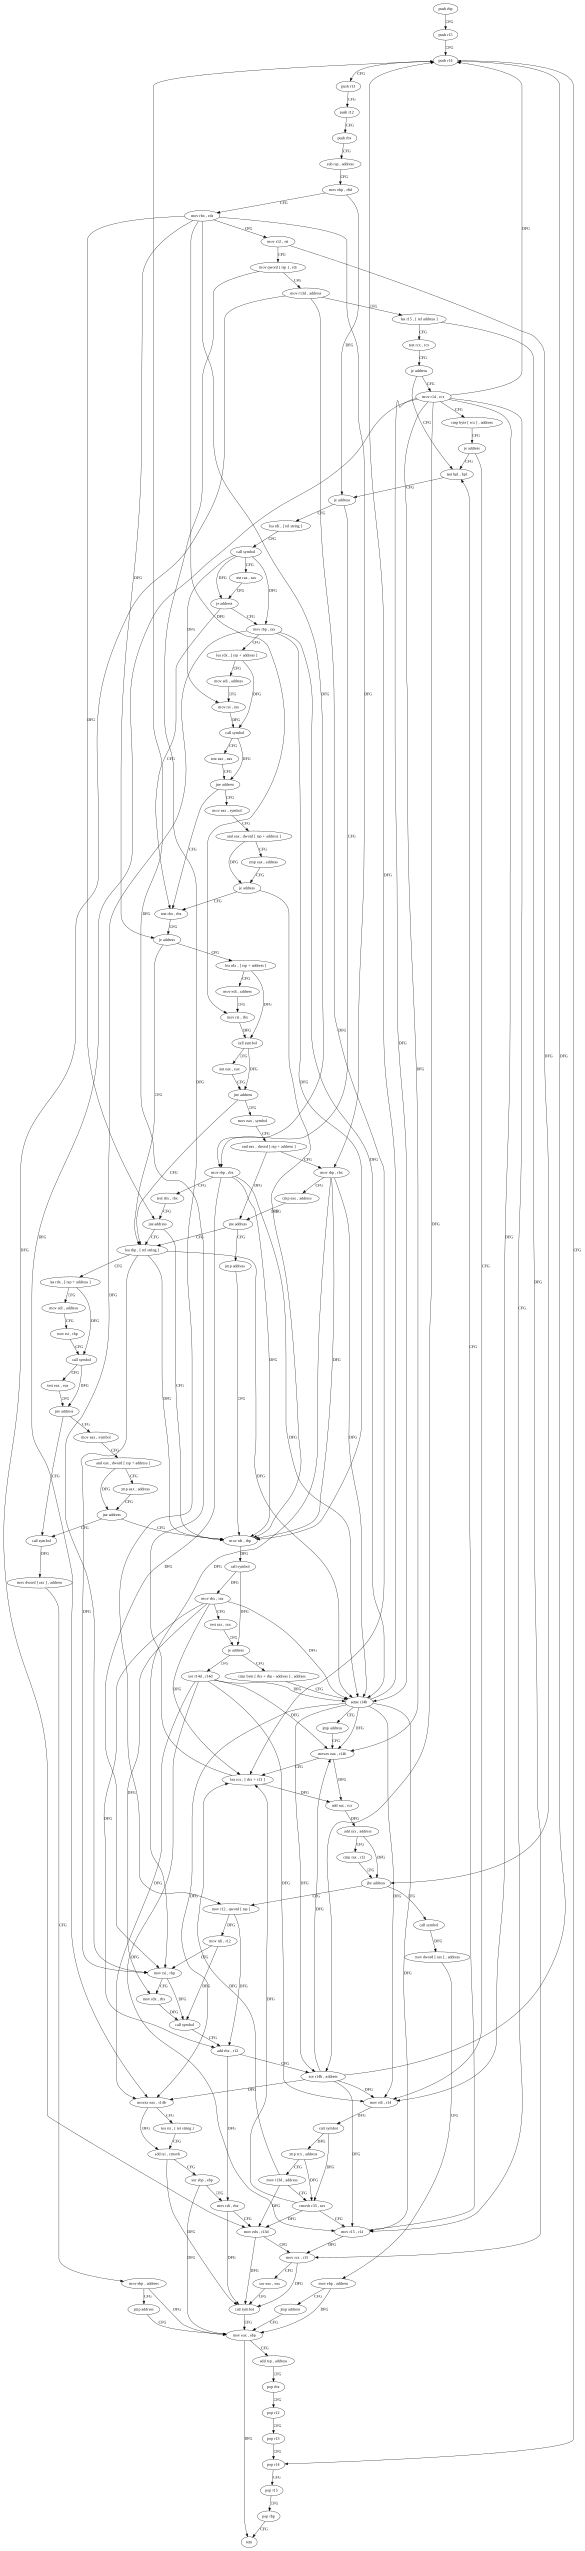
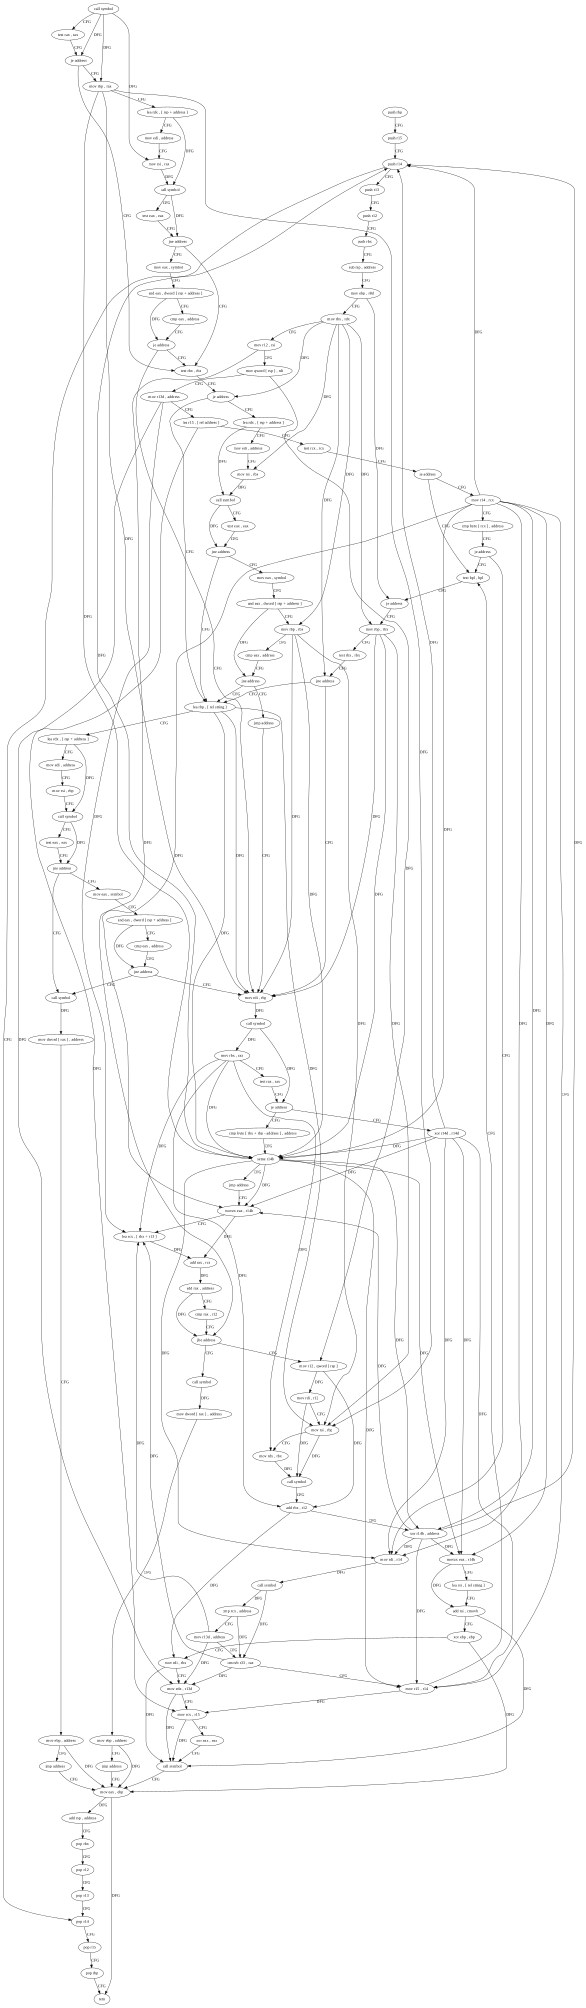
  digraph {
    fontname="Liberation Serif"
    node [fontname="Liberation Serif"]
    edge [fontname="Liberation Serif"]
    n1 [label="push rbp"]
    n2 [label="push r15"]
    n3 [label="push r14"]
    n4 [label="push r13"]
    n5 [label="pop r14"]
    n6 [label="push r12"]
    n7 [label="pop r15"]
    n8 [label="push rbx"]
    n9 [label="sub rsp , address"]
    n10 [label="mov ebp , r8d"]
    n11 [label="mov rbx , rdx"]
    n12 [label="je address"]
    n13 [label="mov r12 , rsi"]
    n14 [label="mov rbp , rbx"]
    n15 [label="jne address"]
    n16 [label="je address"]
    n17 [label="mov rsi , rbx"]
    n18 [label="mov rbp , rbx"]
-   n19 [label="lea rdi , [ rel string ]"]
    n20 [label="mov qword [ rsp ] , rdi"]
    n21 [label="jbe address"]
    n22 [label="setne r14b"]
    n23 [label="test rbx , rbx"]
    n24 [label="mov rdi , rbp"]
    n25 [label="mov rsi , rbp"]
    n26 [label="lea rbp , [ rel string ]"]
    n27 [label="lea rdx , [ rsp + address ]"]
    n28 [label="call symbol"]
    n29 [label="cmp eax , address"]
    n30 [label="mov r13d , address"]
    n31 [label="mov r12 , qword [ rsp ]"]
    n32 [label="call symbol"]
    n33 [label="lea r15 , [ rel address ]"]
    n34 [label="mov edx , r13d"]
    n35 [label="lea rcx , [ rbx + r13 ]"]
    n36 [label="add rbx , r12"]
    n37 [label="mov rdi , r12"]
    n38 [label="test rcx , rcx"]
    n39 [label="mov rcx , r15"]
    n40 [label="call symbol"]
    n41 [label="add rax , rcx"]
    n42 [label="je address"]
    n43 [label="xor eax , eax"]
    n44 [label="test bpl , bpl"]
    n45 [label="mov r14 , rcx"]
    n46 [label="cmp byte [ rcx ] , address"]
    n47 [label="mov rdi , r14"]
    n48 [label="mov r15 , r14"]
    n49 [label="movzx eax , r14b"]
    n50 [label="xor r14b , address"]
    n51 [label="movzx eax , r14b"]
    n52 [label="je address"]
    n53 [label="call symbol"]
    n54 [label="jmp address"]
    n55 [label="lea rsi , [ rel string ]"]
    n56 [label="add rsi , cmovb"]
    n57 [label="call symbol"]
    n58 [label="call symbol"]
    n59 [label="mov rdx , rbx"]
    n60 [label="call symbol"]
    n61 [label="test rax , rax"]
    n62 [label="je address"]
    n63 [label="mov rbp , rax"]
    n64 [label="mov rsi , rax"]
    n65 [label="cmp rcx , address"]
    n66 [label="cmovb r33 , rax"]
    n67 [label="lea rdx , [ rsp + address ]"]
    n68 [label="mov rbx , rax"]
    n69 [label="je address"]
    n70 [label="mov edi , address"]
    n71 [label="call symbol"]
    n72 [label="test rbx , rbx"]
    n73 [label="lea rdx , [ rsp + address ]"]
    n74 [label="call symbol"]
    n75 [label="mov edi , address"]
    n76 [label="mov r13d , address"]
    n77 [label="test rax , rax"]
    n78 [label="xor r14d , r14d"]
    n79 [label="cmp byte [ rbx + rbp - address ] , address"]
    n80 [label="mov rdi , rbx"]
    n81 [label="mov rsi , rbp"]
    n82 [label="test eax , eax"]
    n83 [label="jne address"]
    n84 [label="call symbol"]
    n85 [label="mov eax , symbol"]
    n86 [label="mov dword [ rax ] , address"]
    n87 [label="and eax , dword [ rsp + address ]"]
    n88 [label="mov ebp , address"]
    n89 [label="cmp eax , address"]
    n90 [label="jne address"]
    n91 [label="mov edi , address"]
    n92 [label="test eax , eax"]
    n93 [label="jne address"]
    n94 [label="test eax , eax"]
    n95 [label="jne address"]
    n96 [label="mov eax , symbol"]
    n97 [label="and eax , dword [ rsp + address ]"]
    n98 [label="cmp eax , address"]
    n99 [label="je address"]
    n100 [label="add rax , address"]
    n101 [label="jmp address"]
    n102 [label="mov eax , ebp"]
    n103 [label="add rsp , address"]
    n104 [label=retn]
    n105 [label="pop rbx"]
    n106 [label="mov eax , symbol"]
    n107 [label="and eax , dword [ rsp + address ]"]
    n108 [label="jne address"]
    n109 [label="xor ebp , ebp"]
    n110 [label="mov dword [ rax ] , address"]
    n111 [label="mov ebp , address"]
    n112 [label="jmp address"]
    n113 [label="cmp rax , r12"]
    n114 [label="pop r12"]
    n115 [label="pop r13"]
    n116 [label="pop rbp"]
    n117 [label="jmp address"]
    n1 -> n2 [label=CFG]
    n2 -> n3 [label=CFG]
    n3 -> n4 [label=CFG]
    n3 -> n5 [label=CFG]
    n4 -> n6 [label=CFG]
    n5 -> n7 [label=CFG]
    n6 -> n8 [label=CFG]
    n7 -> n116 [label=CFG]
    n8 -> n9 [label=CFG]
    n9 -> n10 [label=CFG]
    n10 -> n11 [label=CFG]
    n10 -> n12 [label=DFG]
    n11 -> n13 [label=CFG]
    n11 -> n14 [label=DFG]
    n11 -> n15 [label=DFG]
    n11 -> n16 [label=DFG]
    n11 -> n17 [label=DFG]
    n11 -> n18 [label=DFG]
    n12 -> n14 [label=CFG]
-   n12 -> n19 [label=CFG]
    n13 -> n20 [label=CFG]
    n13 -> n21 [label=DFG]
    n14 -> n22 [label=DFG]
    n14 -> n23 [label=CFG]
    n14 -> n24 [label=DFG]
    n14 -> n25 [label=DFG]
    n15 -> n24 [label=CFG]
    n15 -> n26 [label=CFG]
    n16 -> n26 [label=CFG]
    n16 -> n27 [label=CFG]
    n17 -> n28 [label=DFG]
    n18 -> n22 [label=DFG]
    n18 -> n24 [label=DFG]
    n18 -> n25 [label=DFG]
    n18 -> n29 [label=CFG]
-   n19 -> n57 [label=CFG]
    n20 -> n30 [label=CFG]
    n20 -> n31 [label=DFG]
    n21 -> n31 [label=CFG]
    n21 -> n32 [label=CFG]
    n22 -> n3 [label=DFG]
    n22 -> n47 [label=DFG]
    n22 -> n48 [label=DFG]
    n22 -> n49 [label=DFG]
    n22 -> n50 [label=DFG]
    n22 -> n51 [label=DFG]
    n22 -> n54 [label=CFG]
    n23 -> n15 [label=CFG]
    n24 -> n58 [label=DFG]
    n25 -> n59 [label=CFG]
    n25 -> n60 [label=DFG]
    n26 -> n22 [label=DFG]
    n26 -> n24 [label=DFG]
    n26 -> n25 [label=DFG]
    n26 -> n67 [label=CFG]
    n27 -> n28 [label=DFG]
    n27 -> n91 [label=CFG]
    n28 -> n92 [label=CFG]
    n28 -> n93 [label=DFG]
    n29 -> n108 [label=CFG]
    n30 -> n33 [label=CFG]
    n30 -> n34 [label=DFG]
    n30 -> n35 [label=DFG]
    n31 -> n36 [label=DFG]
    n31 -> n37 [label=DFG]
    n32 -> n110 [label=DFG]
    n33 -> n38 [label=CFG]
    n33 -> n39 [label=DFG]
    n34 -> n39 [label=CFG]
    n34 -> n40 [label=DFG]
    n35 -> n41 [label=DFG]
    n36 -> n50 [label=CFG]
    n36 -> n80 [label=DFG]
    n37 -> n25 [label=CFG]
    n37 -> n60 [label=DFG]
    n38 -> n42 [label=CFG]
    n39 -> n40 [label=DFG]
    n39 -> n43 [label=CFG]
    n40 -> n102 [label=CFG]
    n41 -> n100 [label=DFG]
    n42 -> n44 [label=CFG]
    n42 -> n45 [label=CFG]
    n43 -> n40 [label=CFG]
    n44 -> n12 [label=CFG]
    n45 -> n3 [label=DFG]
    n45 -> n22 [label=DFG]
    n45 -> n46 [label=CFG]
    n45 -> n47 [label=DFG]
    n45 -> n48 [label=CFG]
    n45 -> n49 [label=DFG]
    n45 -> n50 [label=DFG]
    n45 -> n51 [label=DFG]
    n46 -> n52 [label=CFG]
    n47 -> n53 [label=DFG]
    n48 -> n39 [label=DFG]
    n48 -> n44 [label=CFG]
    n49 -> n35 [label=CFG]
    n49 -> n41 [label=DFG]
    n50 -> n3 [label=DFG]
    n50 -> n47 [label=DFG]
    n50 -> n48 [label=DFG]
    n50 -> n49 [label=DFG]
    n50 -> n51 [label=DFG]
    n51 -> n55 [label=CFG]
    n51 -> n56 [label=DFG]
    n52 -> n44 [label=CFG]
    n52 -> n47 [label=CFG]
    n53 -> n65 [label=DFG]
    n53 -> n66 [label=DFG]
    n54 -> n49 [label=CFG]
    n55 -> n56 [label=CFG]
    n56 -> n40 [label=DFG]
    n56 -> n109 [label=CFG]
    n57 -> n61 [label=CFG]
    n57 -> n62 [label=DFG]
    n57 -> n63 [label=DFG]
    n57 -> n64 [label=DFG]
    n58 -> n68 [label=DFG]
    n58 -> n69 [label=DFG]
    n59 -> n60 [label=DFG]
    n60 -> n36 [label=CFG]
    n61 -> n62 [label=CFG]
    n62 -> n63 [label=CFG]
    n62 -> n72 [label=CFG]
    n63 -> n22 [label=DFG]
    n63 -> n24 [label=DFG]
    n63 -> n25 [label=DFG]
    n63 -> n73 [label=CFG]
    n64 -> n74 [label=DFG]
    n65 -> n66 [label=DFG]
    n65 -> n76 [label=CFG]
    n66 -> n34 [label=DFG]
    n66 -> n35 [label=DFG]
    n66 -> n48 [label=CFG]
    n67 -> n70 [label=CFG]
    n67 -> n71 [label=DFG]
    n68 -> n22 [label=DFG]
    n68 -> n35 [label=DFG]
    n68 -> n36 [label=DFG]
    n68 -> n59 [label=DFG]
    n68 -> n77 [label=CFG]
    n69 -> n78 [label=CFG]
    n69 -> n79 [label=CFG]
    n70 -> n81 [label=CFG]
    n71 -> n82 [label=CFG]
    n71 -> n83 [label=DFG]
    n72 -> n16 [label=CFG]
    n73 -> n74 [label=DFG]
    n73 -> n75 [label=CFG]
    n74 -> n94 [label=CFG]
    n74 -> n95 [label=DFG]
    n75 -> n64 [label=CFG]
    n76 -> n34 [label=DFG]
    n76 -> n35 [label=DFG]
    n76 -> n66 [label=CFG]
    n77 -> n69 [label=CFG]
-   n35 -> n3 [label=DFG]
+   n78 -> n3 [label=DFG]
    n78 -> n22 [label=DFG]
    n78 -> n47 [label=DFG]
    n78 -> n48 [label=DFG]
    n78 -> n49 [label=DFG]
    n78 -> n51 [label=DFG]
    n79 -> n22 [label=CFG]
    n80 -> n34 [label=CFG]
    n80 -> n40 [label=DFG]
    n81 -> n71 [label=CFG]
    n82 -> n83 [label=CFG]
    n83 -> n84 [label=CFG]
    n83 -> n85 [label=CFG]
    n84 -> n86 [label=DFG]
    n85 -> n87 [label=CFG]
    n86 -> n88 [label=CFG]
    n87 -> n89 [label=CFG]
    n87 -> n90 [label=DFG]
    n88 -> n101 [label=CFG]
    n88 -> n102 [label=DFG]
    n89 -> n90 [label=CFG]
    n90 -> n24 [label=CFG]
    n90 -> n84 [label=CFG]
    n91 -> n17 [label=CFG]
    n92 -> n93 [label=CFG]
    n93 -> n26 [label=CFG]
    n93 -> n106 [label=CFG]
    n94 -> n95 [label=CFG]
    n95 -> n72 [label=CFG]
    n95 -> n96 [label=CFG]
    n96 -> n97 [label=CFG]
    n97 -> n98 [label=CFG]
    n97 -> n99 [label=DFG]
    n98 -> n99 [label=CFG]
    n99 -> n24 [label=CFG]
    n99 -> n72 [label=CFG]
    n100 -> n21 [label=DFG]
    n100 -> n113 [label=CFG]
    n101 -> n102 [label=CFG]
-   n102 -> n103 [label=CFG]
+   n102 -> n103 [label=DFG]
    n102 -> n104 [label=DFG]
    n103 -> n105 [label=CFG]
    n105 -> n114 [label=CFG]
    n106 -> n107 [label=CFG]
    n107 -> n18 [label=CFG]
    n107 -> n108 [label=DFG]
    n108 -> n26 [label=CFG]
    n108 -> n117 [label=CFG]
    n109 -> n80 [label=CFG]
    n109 -> n102 [label=DFG]
    n110 -> n111 [label=CFG]
    n111 -> n102 [label=DFG]
    n111 -> n112 [label=CFG]
    n112 -> n102 [label=CFG]
    n113 -> n21 [label=CFG]
    n114 -> n115 [label=CFG]
    n115 -> n5 [label=CFG]
    n116 -> n104 [label=CFG]
    n117 -> n24 [label=CFG]
  }
